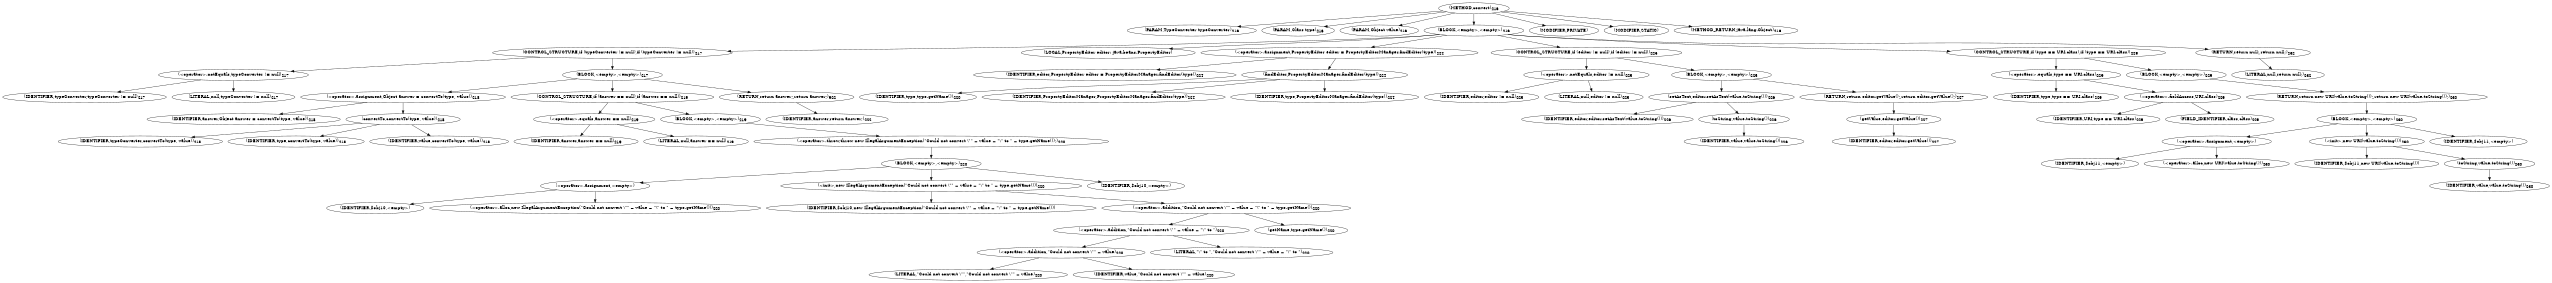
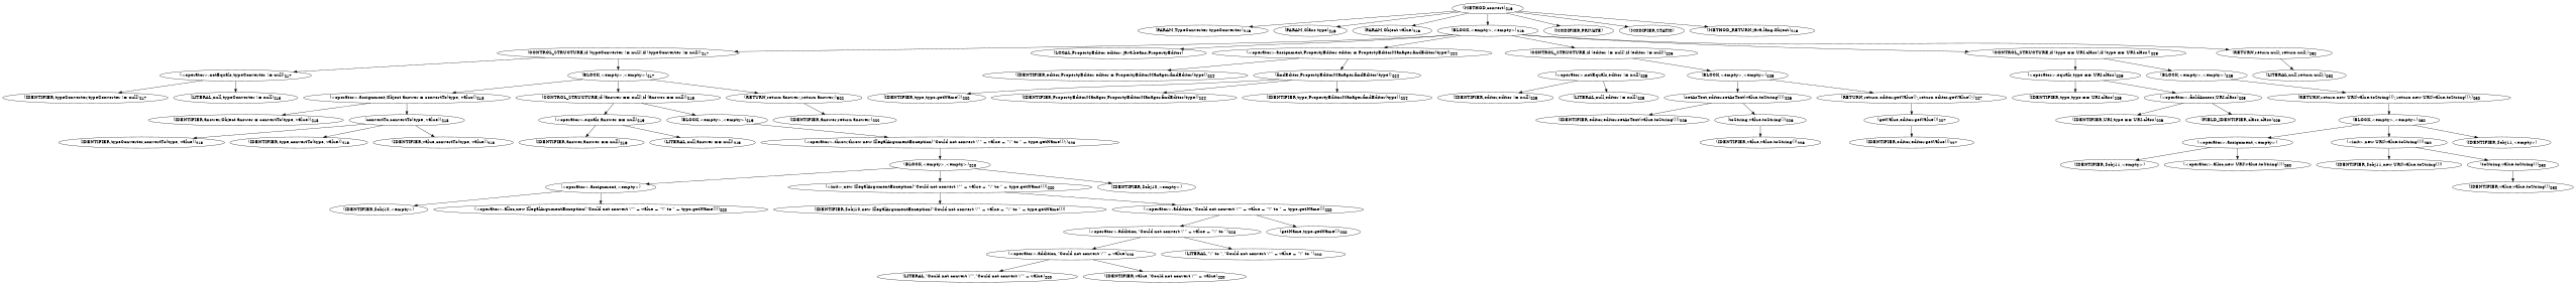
  digraph {
    n1 [label=<(METHOD,convert)<SUB>216</SUB>>]
    n2 [label=<(PARAM,TypeConverter typeConverter)<SUB>216</SUB>>]
    n3 [label=<(PARAM,Class type)<SUB>216</SUB>>]
    n4 [label=<(PARAM,Object value)<SUB>216</SUB>>]
    n5 [label=<(BLOCK,&lt;empty&gt;,&lt;empty&gt;)<SUB>216</SUB>>]
    n6 [label=<(MODIFIER,PRIVATE)>]
    n7 [label=<(MODIFIER,STATIC)>]
    n8 [label=<(METHOD_RETURN,java.lang.Object)<SUB>216</SUB>>]
    n9 [label=<(CONTROL_STRUCTURE,if (typeConverter != null),if (typeConverter != null))<SUB>217</SUB>>]
    n10 [label=<(LOCAL,PropertyEditor editor: java.beans.PropertyEditor)>]
    n11 [label=<(&lt;operator&gt;.assignment,PropertyEditor editor = PropertyEditorManager.findEditor(type))<SUB>224</SUB>>]
    n12 [label=<(CONTROL_STRUCTURE,if (editor != null),if (editor != null))<SUB>225</SUB>>]
    n13 [label=<(CONTROL_STRUCTURE,if (type == URI.class),if (type == URI.class))<SUB>229</SUB>>]
    n14 [label=<(RETURN,return null;,return null;)<SUB>232</SUB>>]
    n15 [label=<(&lt;operator&gt;.notEquals,typeConverter != null)<SUB>217</SUB>>]
    n16 [label=<(BLOCK,&lt;empty&gt;,&lt;empty&gt;)<SUB>217</SUB>>]
    n17 [label=<(IDENTIFIER,editor,PropertyEditor editor = PropertyEditorManager.findEditor(type))<SUB>224</SUB>>]
    n18 [label=<(findEditor,PropertyEditorManager.findEditor(type))<SUB>224</SUB>>]
    n19 [label=<(&lt;operator&gt;.notEquals,editor != null)<SUB>225</SUB>>]
    n20 [label=<(BLOCK,&lt;empty&gt;,&lt;empty&gt;)<SUB>225</SUB>>]
    n21 [label=<(&lt;operator&gt;.equals,type == URI.class)<SUB>229</SUB>>]
    n22 [label=<(BLOCK,&lt;empty&gt;,&lt;empty&gt;)<SUB>229</SUB>>]
    n23 [label=<(LITERAL,null,return null;)<SUB>232</SUB>>]
    n24 [label=<(IDENTIFIER,typeConverter,typeConverter != null)<SUB>217</SUB>>]
-   n25 [label=<(LITERAL,null,typeConverter != null)<SUB>217</SUB>>]
+   n25 [label=<(LITERAL,null,typeConverter != null)<SUB>213</SUB>>]
    n26 [label=<(&lt;operator&gt;.assignment,Object answer = convertTo(type, value))<SUB>218</SUB>>]
    n27 [label=<(CONTROL_STRUCTURE,if (answer == null),if (answer == null))<SUB>219</SUB>>]
    n28 [label=<(RETURN,return answer;,return answer;)<SUB>922</SUB>>]
    n29 [label=<(IDENTIFIER,answer,Object answer = convertTo(type, value))<SUB>218</SUB>>]
    n30 [label=<(convertTo,convertTo(type, value))<SUB>218</SUB>>]
    n31 [label=<(&lt;operator&gt;.equals,answer == null)<SUB>219</SUB>>]
    n32 [label=<(BLOCK,&lt;empty&gt;,&lt;empty&gt;)<SUB>219</SUB>>]
    n33 [label=<(IDENTIFIER,answer,return answer;)<SUB>222</SUB>>]
    n34 [label=<(IDENTIFIER,typeConverter,convertTo(type, value))<SUB>218</SUB>>]
    n35 [label=<(IDENTIFIER,type,convertTo(type, value))<SUB>218</SUB>>]
    n36 [label=<(IDENTIFIER,value,convertTo(type, value))<SUB>218</SUB>>]
    n37 [label=<(IDENTIFIER,answer,answer == null)<SUB>219</SUB>>]
    n38 [label=<(LITERAL,null,answer == null)<SUB>219</SUB>>]
    n39 [label=<(&lt;operator&gt;.throw,throw new IllegalArgumentException(&quot;Could not convert \&quot;&quot; + value + &quot;\&quot; to &quot; + type.getName());)<SUB>220</SUB>>]
    n40 [label=<(BLOCK,&lt;empty&gt;,&lt;empty&gt;)<SUB>220</SUB>>]
    n41 [label=<(&lt;operator&gt;.assignment,&lt;empty&gt;)>]
    n42 [label=<(&lt;init&gt;,new IllegalArgumentException(&quot;Could not convert \&quot;&quot; + value + &quot;\&quot; to &quot; + type.getName()))<SUB>220</SUB>>]
    n43 [label=<(IDENTIFIER,$obj10,&lt;empty&gt;)>]
    n44 [label=<(IDENTIFIER,$obj10,&lt;empty&gt;)>]
    n45 [label=<(&lt;operator&gt;.alloc,new IllegalArgumentException(&quot;Could not convert \&quot;&quot; + value + &quot;\&quot; to &quot; + type.getName()))<SUB>220</SUB>>]
    n46 [label=<(IDENTIFIER,$obj10,new IllegalArgumentException(&quot;Could not convert \&quot;&quot; + value + &quot;\&quot; to &quot; + type.getName()))>]
    n47 [label=<(&lt;operator&gt;.addition,&quot;Could not convert \&quot;&quot; + value + &quot;\&quot; to &quot; + type.getName())<SUB>220</SUB>>]
    n48 [label=<(&lt;operator&gt;.addition,&quot;Could not convert \&quot;&quot; + value + &quot;\&quot; to &quot;)<SUB>220</SUB>>]
    n49 [label=<(getName,type.getName())<SUB>220</SUB>>]
    n50 [label=<(&lt;operator&gt;.addition,&quot;Could not convert \&quot;&quot; + value)<SUB>220</SUB>>]
    n51 [label=<(LITERAL,&quot;\&quot; to &quot;,&quot;Could not convert \&quot;&quot; + value + &quot;\&quot; to &quot;)<SUB>220</SUB>>]
    n52 [label=<(LITERAL,&quot;Could not convert \&quot;&quot;,&quot;Could not convert \&quot;&quot; + value)<SUB>220</SUB>>]
    n53 [label=<(IDENTIFIER,value,&quot;Could not convert \&quot;&quot; + value)<SUB>220</SUB>>]
    n54 [label=<(IDENTIFIER,type,type.getName())<SUB>220</SUB>>]
    n55 [label=<(IDENTIFIER,PropertyEditorManager,PropertyEditorManager.findEditor(type))<SUB>224</SUB>>]
    n56 [label=<(IDENTIFIER,type,PropertyEditorManager.findEditor(type))<SUB>224</SUB>>]
    n57 [label=<(IDENTIFIER,editor,editor != null)<SUB>225</SUB>>]
    n58 [label=<(LITERAL,null,editor != null)<SUB>225</SUB>>]
    n59 [label=<(setAsText,editor.setAsText(value.toString()))<SUB>226</SUB>>]
    n60 [label=<(RETURN,return editor.getValue();,return editor.getValue();)<SUB>227</SUB>>]
    n61 [label=<(IDENTIFIER,editor,editor.setAsText(value.toString()))<SUB>226</SUB>>]
    n62 [label=<(toString,value.toString())<SUB>226</SUB>>]
    n63 [label=<(getValue,editor.getValue())<SUB>227</SUB>>]
    n64 [label=<(IDENTIFIER,value,value.toString())<SUB>226</SUB>>]
    n65 [label=<(IDENTIFIER,editor,editor.getValue())<SUB>227</SUB>>]
    n66 [label=<(IDENTIFIER,type,type == URI.class)<SUB>229</SUB>>]
    n67 [label=<(&lt;operator&gt;.fieldAccess,URI.class)<SUB>229</SUB>>]
    n68 [label=<(RETURN,return new URI(value.toString());,return new URI(value.toString());)<SUB>230</SUB>>]
    n69 [label=<(IDENTIFIER,URI,type == URI.class)<SUB>229</SUB>>]
    n70 [label=<(FIELD_IDENTIFIER,class,class)<SUB>229</SUB>>]
    n71 [label=<(BLOCK,&lt;empty&gt;,&lt;empty&gt;)<SUB>230</SUB>>]
    n72 [label=<(&lt;operator&gt;.assignment,&lt;empty&gt;)>]
    n73 [label=<(&lt;init&gt;,new URI(value.toString()))<SUB>230</SUB>>]
    n74 [label=<(IDENTIFIER,$obj11,&lt;empty&gt;)>]
    n75 [label=<(IDENTIFIER,$obj11,&lt;empty&gt;)>]
    n76 [label=<(&lt;operator&gt;.alloc,new URI(value.toString()))<SUB>230</SUB>>]
    n77 [label=<(IDENTIFIER,$obj11,new URI(value.toString()))>]
    n78 [label=<(toString,value.toString())<SUB>230</SUB>>]
    n79 [label=<(IDENTIFIER,value,value.toString())<SUB>230</SUB>>]
    n1 -> n2
    n1 -> n3
    n1 -> n4
    n1 -> n5
    n1 -> n6
    n1 -> n7
    n1 -> n8
    n5 -> n9
    n5 -> n10
    n5 -> n11
    n5 -> n12
    n5 -> n13
    n5 -> n14
    n9 -> n15
    n9 -> n16
    n11 -> n17
    n11 -> n18
-   n12 -> n19
    n12 -> n20
    n13 -> n21
    n13 -> n22
    n14 -> n23
    n15 -> n24
    n15 -> n25
    n16 -> n26
    n16 -> n27
    n16 -> n28
    n18 -> n54
    n18 -> n55
    n18 -> n56
    n19 -> n57
    n19 -> n58
    n20 -> n59
    n20 -> n60
    n21 -> n66
    n21 -> n67
    n22 -> n68
    n26 -> n29
    n26 -> n30
    n27 -> n31
    n27 -> n32
    n28 -> n33
    n30 -> n34
    n30 -> n35
    n30 -> n36
    n31 -> n37
    n31 -> n38
    n32 -> n39
    n39 -> n40
    n40 -> n41
    n40 -> n42
    n40 -> n43
    n41 -> n44
    n41 -> n45
    n42 -> n46
    n42 -> n47
    n47 -> n48
    n47 -> n49
    n48 -> n50
    n48 -> n51
    n50 -> n52
    n50 -> n53
    n59 -> n61
    n59 -> n62
    n60 -> n63
    n62 -> n64
    n63 -> n65
    n67 -> n69
    n67 -> n70
    n68 -> n71
    n71 -> n72
    n71 -> n73
    n71 -> n74
    n72 -> n75
    n72 -> n76
    n73 -> n77
    n73 -> n78
    n78 -> n79
  }
